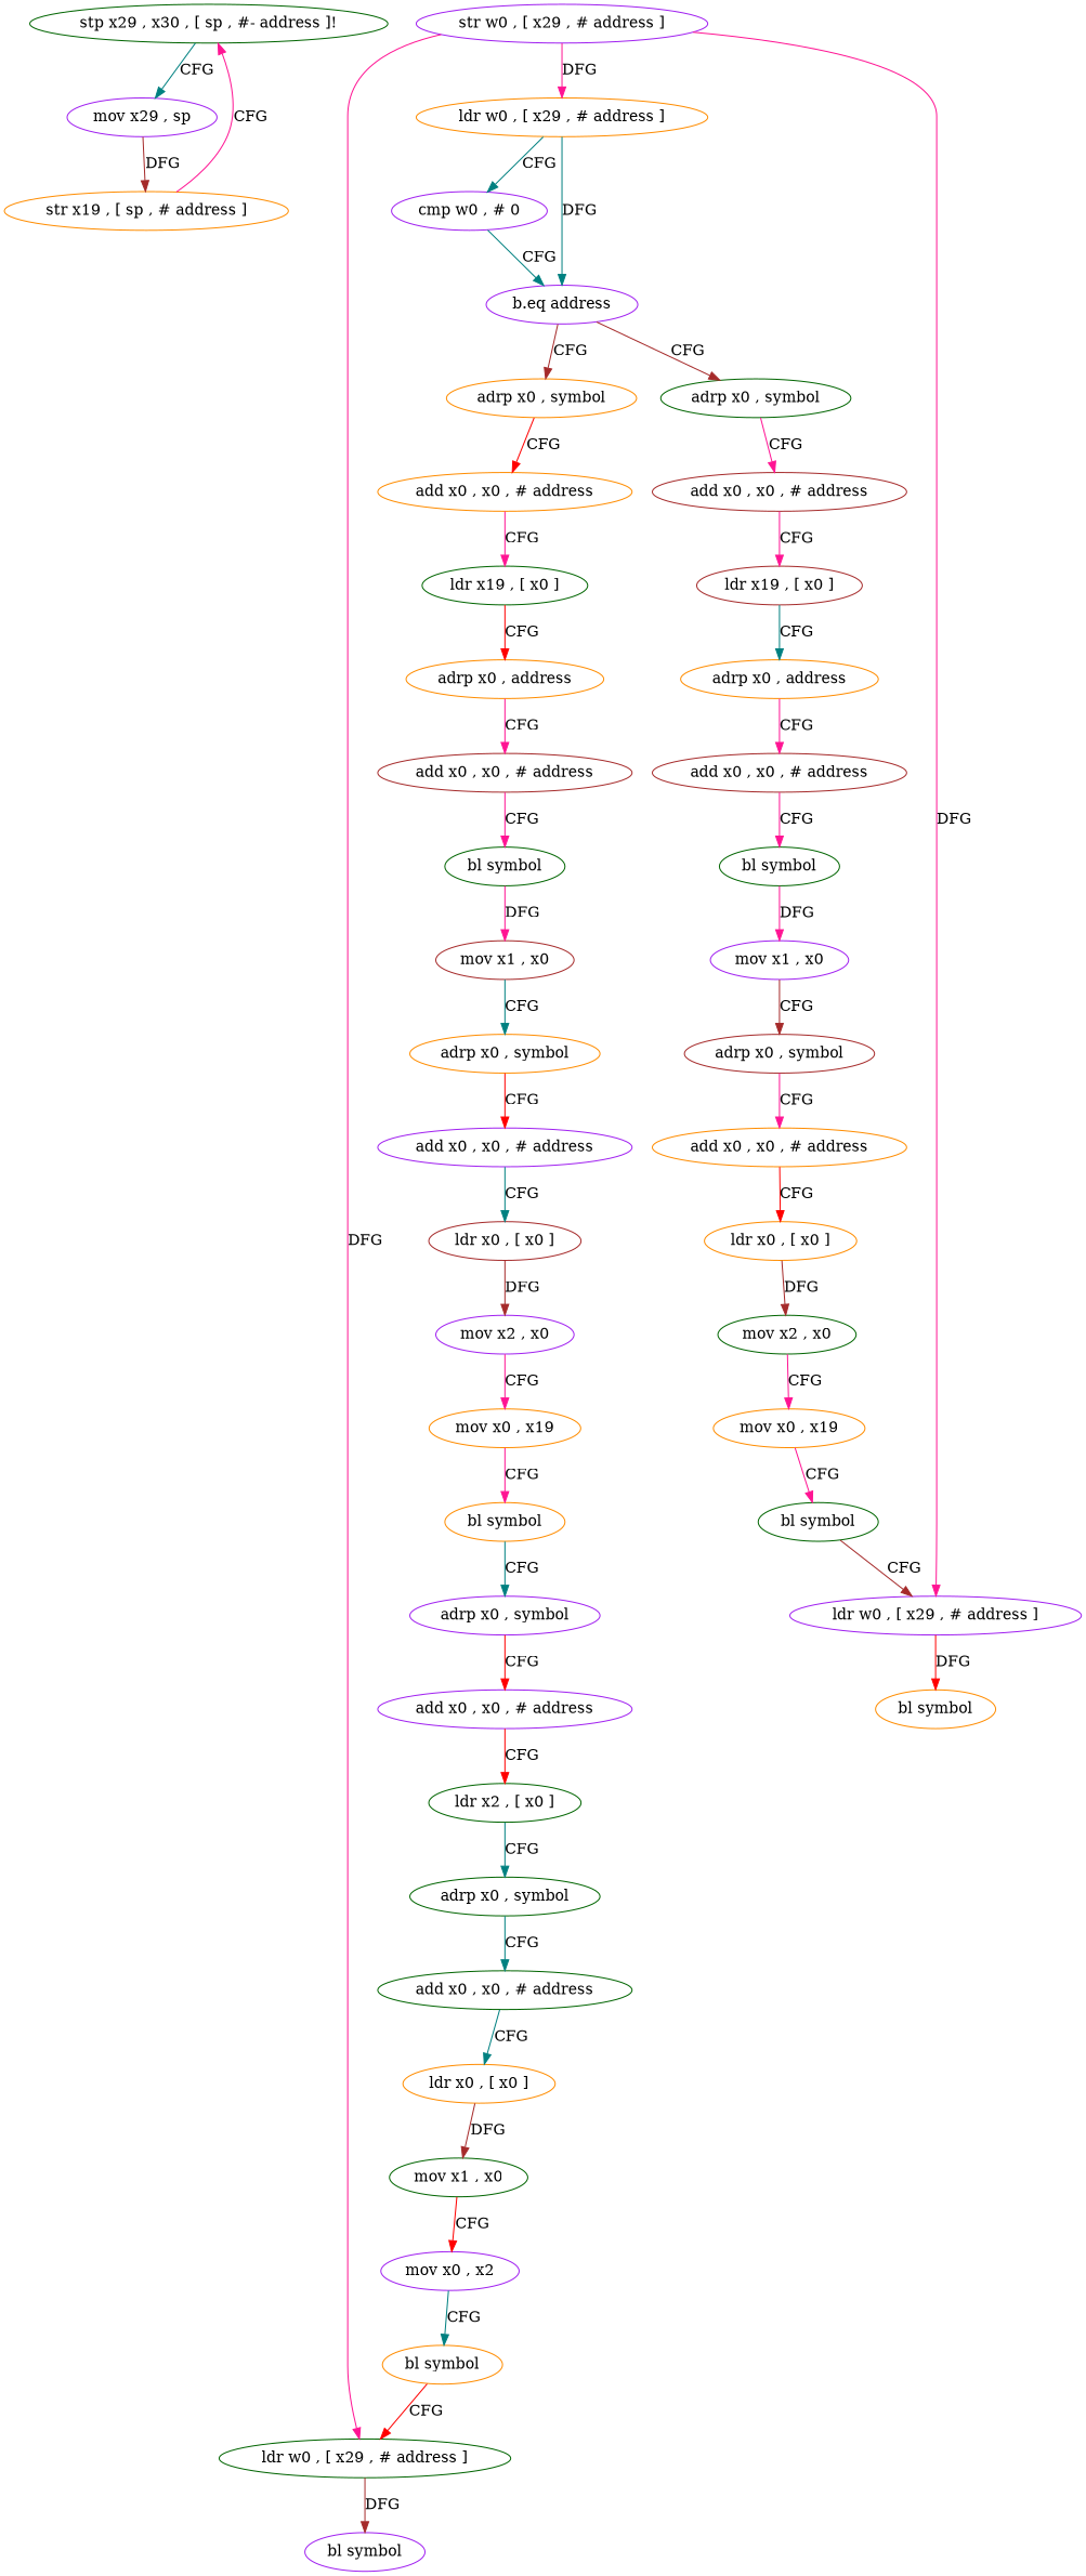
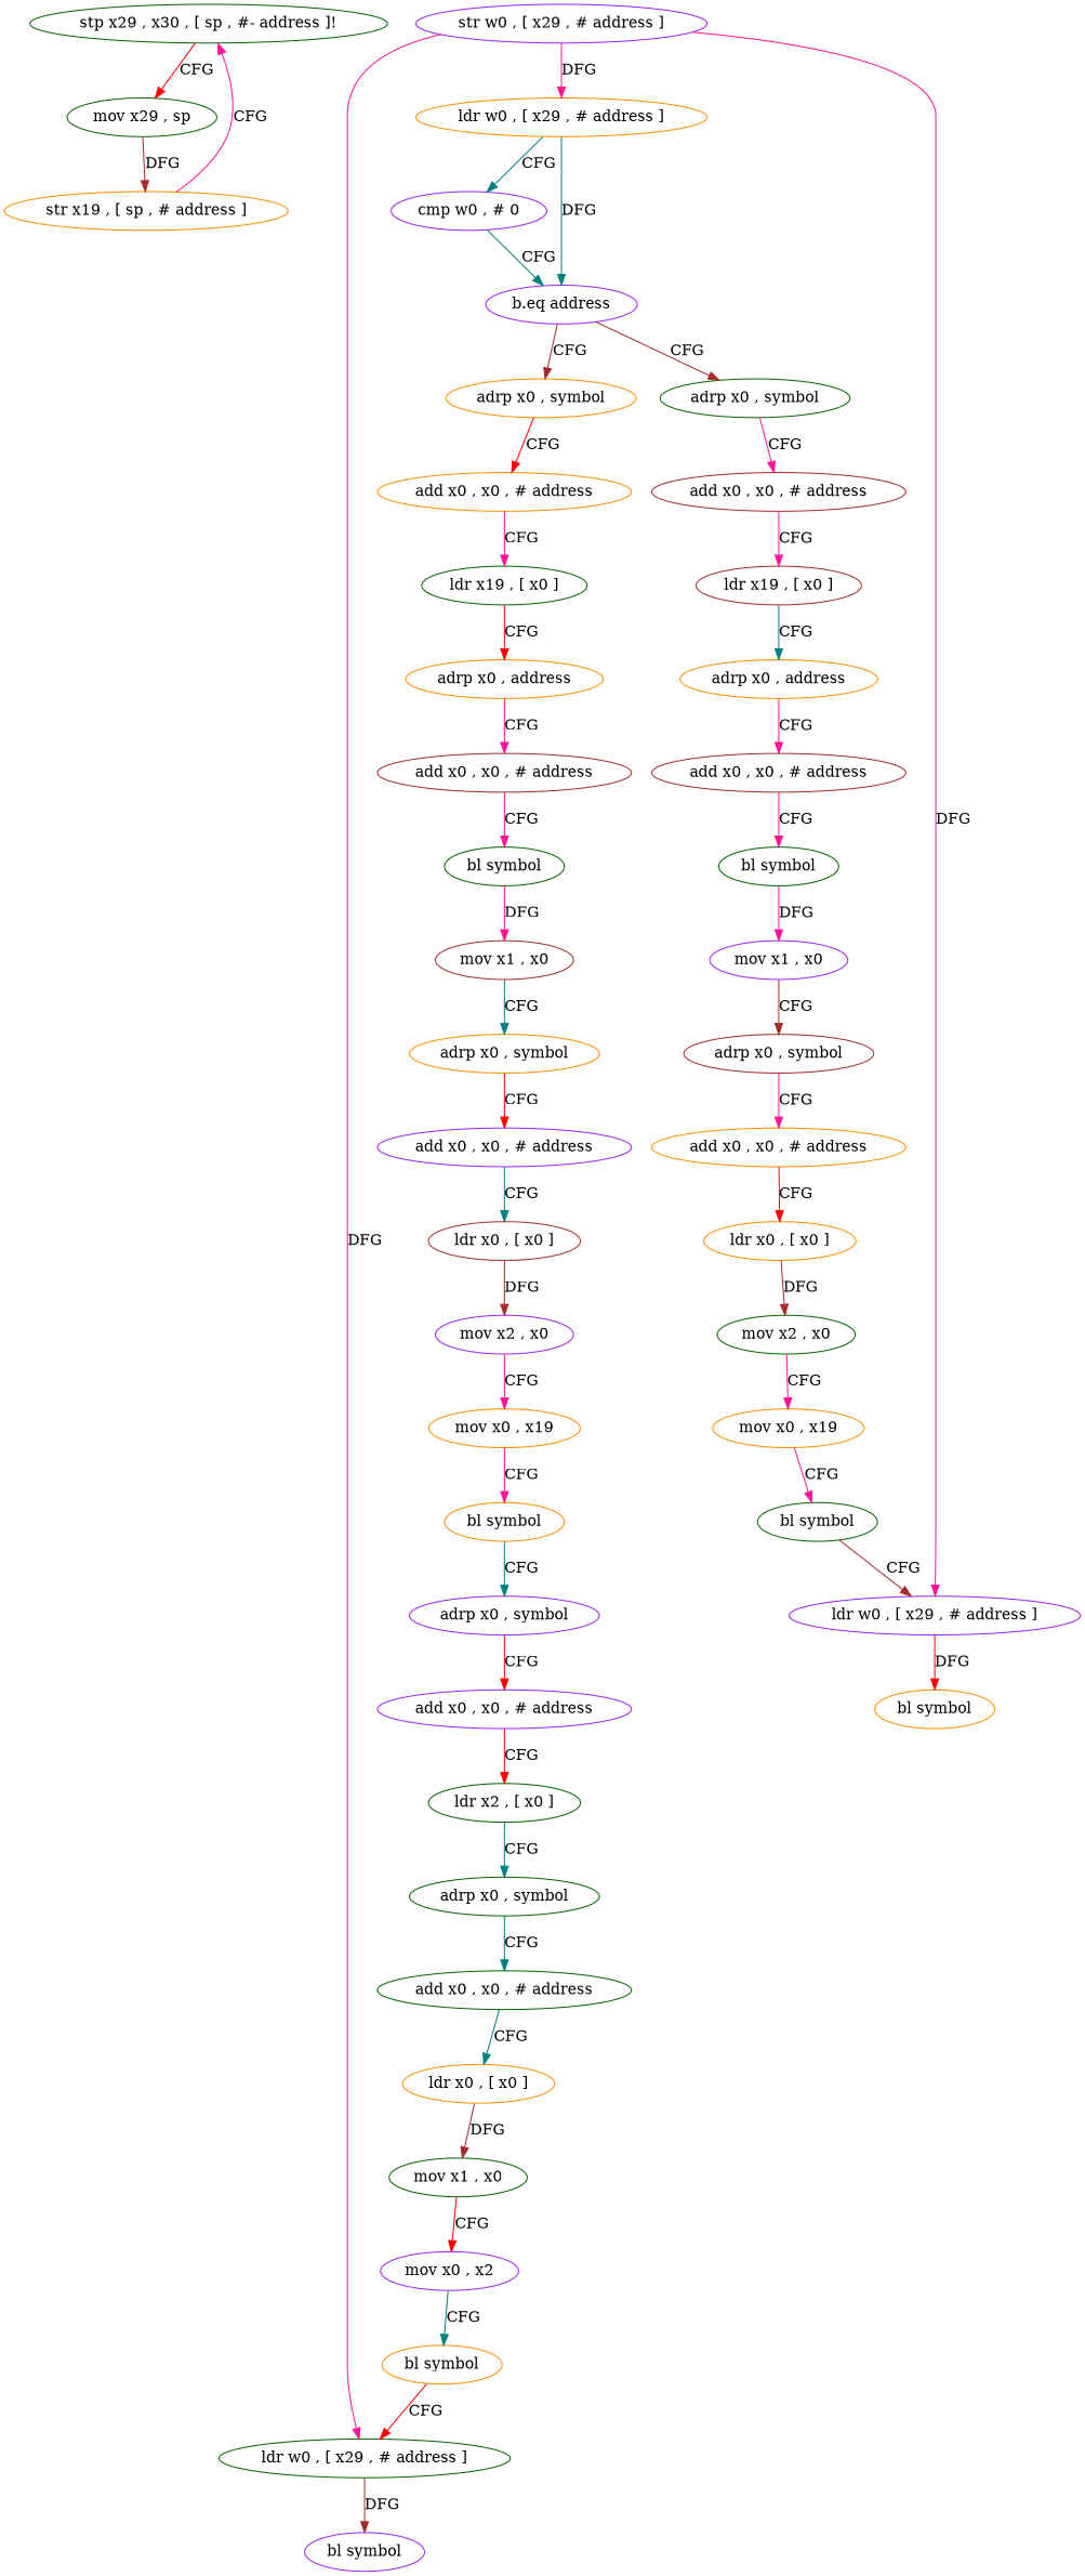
  digraph {
    node [color=darkorange]
    edge [color=deeppink]
    n1 [color=darkgreen label="stp x29 , x30 , [ sp , #- address ]!"]
-   n2 [color=purple label="mov x29 , sp"]
+   n2 [color=darkgreen label="mov x29 , sp"]
    n3 [label="str x19 , [ sp , # address ]"]
    n4 [color=purple label="str w0 , [ x29 , # address ]"]
    n5 [label="ldr w0 , [ x29 , # address ]"]
    n6 [color=darkgreen label="ldr w0 , [ x29 , # address ]"]
    n7 [color=purple label="ldr w0 , [ x29 , # address ]"]
    n8 [color=purple label="cmp w0 , # 0"]
    n9 [color=purple label="b.eq address"]
    n10 [color=purple label="bl symbol"]
    n11 [label="bl symbol"]
    n12 [label="adrp x0 , symbol"]
    n13 [color=darkgreen label="adrp x0 , symbol"]
    n14 [label="add x0 , x0 , # address"]
    n15 [color=brown label="add x0 , x0 , # address"]
    n16 [color=darkgreen label="ldr x19 , [ x0 ]"]
    n17 [color=brown label="ldr x19 , [ x0 ]"]
    n18 [label="adrp x0 , address"]
    n19 [color=brown label="add x0 , x0 , # address"]
    n20 [color=darkgreen label="bl symbol"]
    n21 [color=brown label="mov x1 , x0"]
    n22 [label="adrp x0 , symbol"]
    n23 [color=purple label="add x0 , x0 , # address"]
    n24 [color=brown label="ldr x0 , [ x0 ]"]
    n25 [color=purple label="mov x2 , x0"]
    n26 [label="mov x0 , x19"]
    n27 [label="bl symbol"]
    n28 [color=purple label="adrp x0 , symbol"]
    n29 [color=purple label="add x0 , x0 , # address"]
    n30 [color=darkgreen label="ldr x2 , [ x0 ]"]
    n31 [color=darkgreen label="adrp x0 , symbol"]
    n32 [color=darkgreen label="add x0 , x0 , # address"]
    n33 [label="ldr x0 , [ x0 ]"]
    n34 [color=darkgreen label="mov x1 , x0"]
    n35 [color=purple label="mov x0 , x2"]
    n36 [label="bl symbol"]
    n37 [label="adrp x0 , address"]
    n38 [color=brown label="add x0 , x0 , # address"]
    n39 [color=darkgreen label="bl symbol"]
    n40 [color=purple label="mov x1 , x0"]
    n41 [color=brown label="adrp x0 , symbol"]
    n42 [label="add x0 , x0 , # address"]
    n43 [label="ldr x0 , [ x0 ]"]
    n44 [color=darkgreen label="mov x2 , x0"]
    n45 [label="mov x0 , x19"]
    n46 [color=darkgreen label="bl symbol"]
-   n1 -> n2 [color=teal label=CFG]
+   n1 -> n2 [color=red label=CFG]
    n2 -> n3 [color=brown label=DFG]
    n3 -> n1 [label=CFG]
    n4 -> n5 [label=DFG]
    n4 -> n6 [label=DFG]
    n4 -> n7 [label=DFG]
    n5 -> n8 [color=teal label=CFG]
    n5 -> n9 [color=teal label=DFG]
    n6 -> n10 [color=brown label=DFG]
    n7 -> n11 [color=red label=DFG]
    n8 -> n9 [color=teal label=CFG]
    n9 -> n12 [color=brown label=CFG]
    n9 -> n13 [color=brown label=CFG]
    n12 -> n14 [color=red label=CFG]
    n13 -> n15 [label=CFG]
    n14 -> n16 [label=CFG]
    n15 -> n17 [label=CFG]
    n16 -> n18 [color=red label=CFG]
    n17 -> n37 [color=teal label=CFG]
    n18 -> n19 [label=CFG]
    n19 -> n20 [label=CFG]
    n20 -> n21 [label=DFG]
    n21 -> n22 [color=teal label=CFG]
    n22 -> n23 [color=red label=CFG]
    n23 -> n24 [color=teal label=CFG]
    n24 -> n25 [color=brown label=DFG]
    n25 -> n26 [label=CFG]
    n26 -> n27 [label=CFG]
    n27 -> n28 [color=teal label=CFG]
    n28 -> n29 [color=red label=CFG]
    n29 -> n30 [color=red label=CFG]
    n30 -> n31 [color=teal label=CFG]
    n31 -> n32 [color=teal label=CFG]
    n32 -> n33 [color=teal label=CFG]
    n33 -> n34 [color=brown label=DFG]
    n34 -> n35 [color=red label=CFG]
    n35 -> n36 [color=teal label=CFG]
    n36 -> n6 [color=red label=CFG]
    n37 -> n38 [label=CFG]
    n38 -> n39 [label=CFG]
    n39 -> n40 [label=DFG]
    n40 -> n41 [color=brown label=CFG]
    n41 -> n42 [label=CFG]
    n42 -> n43 [color=red label=CFG]
    n43 -> n44 [color=brown label=DFG]
    n44 -> n45 [label=CFG]
    n45 -> n46 [label=CFG]
    n46 -> n7 [color=brown label=CFG]
  }
